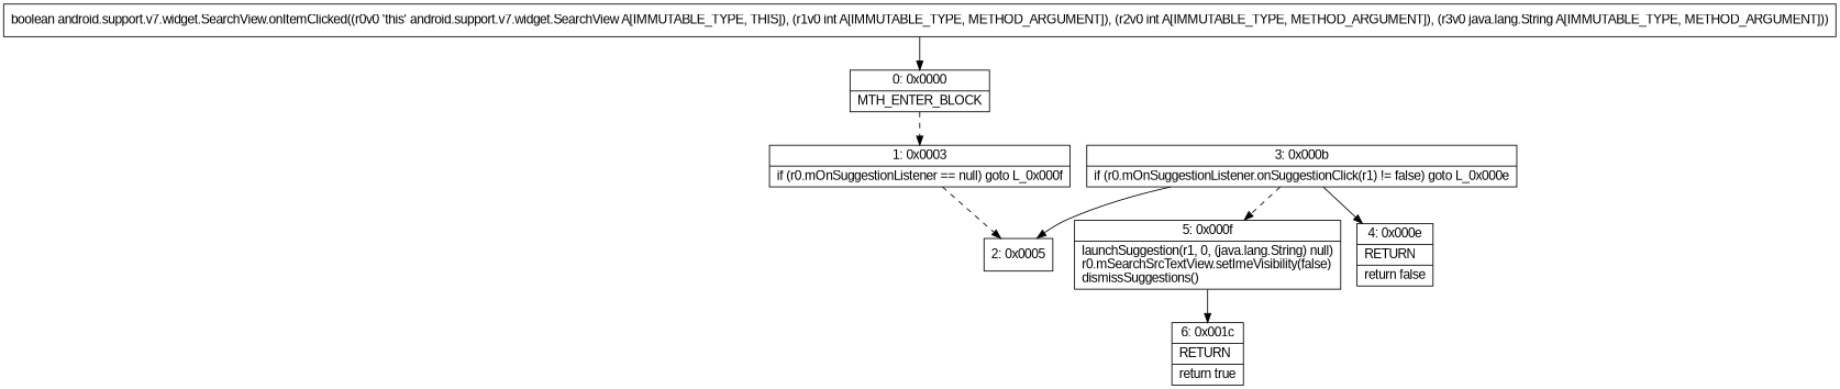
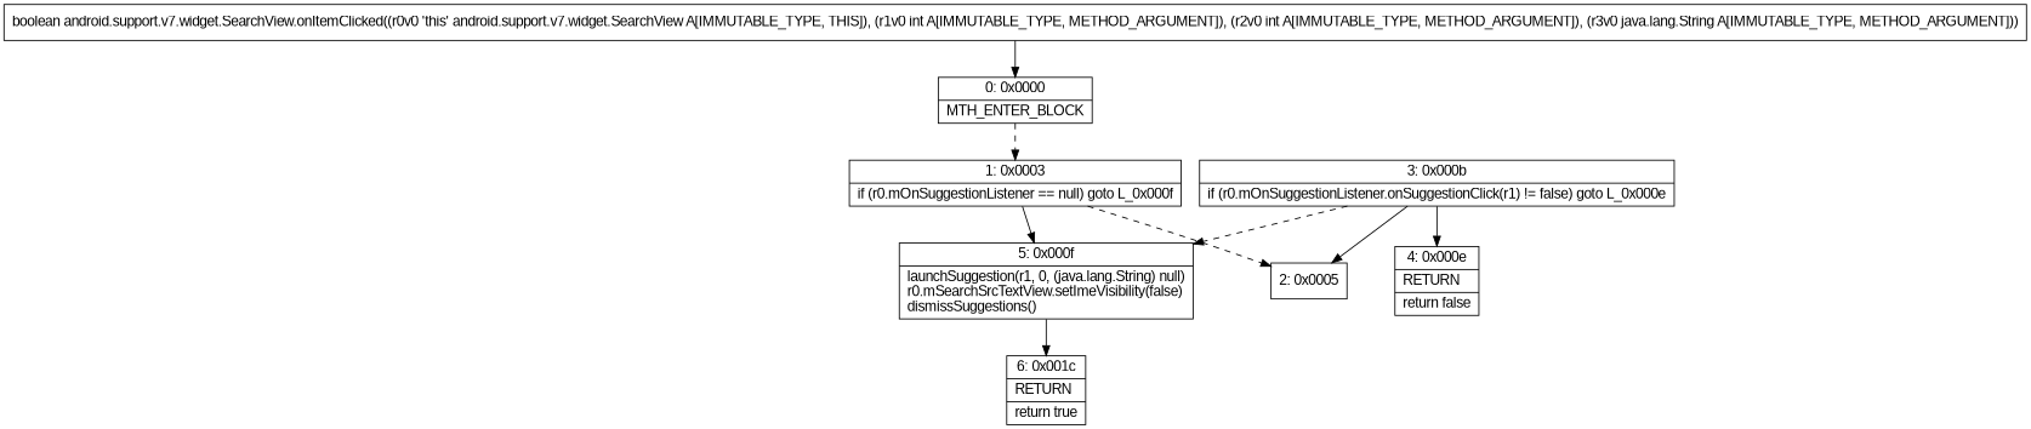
  digraph {
    fontname="Liberation Sans"
    node [fontname="Liberation Sans" shape=record]
    edge [fontname="Liberation Sans"]
    n1 [label="{0\:\ 0x0000|MTH_ENTER_BLOCK\l}"]
    n2 [label="{1\:\ 0x0003|if (r0.mOnSuggestionListener == null) goto L_0x000f\l}"]
    n3 [label="{2\:\ 0x0005}"]
    n4 [label="{5\:\ 0x000f|launchSuggestion(r1, 0, (java.lang.String) null)\lr0.mSearchSrcTextView.setImeVisibility(false)\ldismissSuggestions()\l}"]
    n5 [label="{6\:\ 0x001c|RETURN\l|return true\l}"]
    n6 [label="{3\:\ 0x000b|if (r0.mOnSuggestionListener.onSuggestionClick(r1) != false) goto L_0x000e\l}"]
    n7 [label="{4\:\ 0x000e|RETURN\l|return false\l}"]
    n8 [label="{boolean android.support.v7.widget.SearchView.onItemClicked((r0v0 'this' android.support.v7.widget.SearchView A[IMMUTABLE_TYPE, THIS]), (r1v0 int A[IMMUTABLE_TYPE, METHOD_ARGUMENT]), (r2v0 int A[IMMUTABLE_TYPE, METHOD_ARGUMENT]), (r3v0 java.lang.String A[IMMUTABLE_TYPE, METHOD_ARGUMENT])) }"]
    n1 -> n2 [style=dashed]
    n2 -> n3 [style=dashed]
+   n2 -> n4
    n4 -> n5
    n6 -> n3
    n6 -> n4 [style=dashed]
    n6 -> n7
    n8 -> n1
  }
